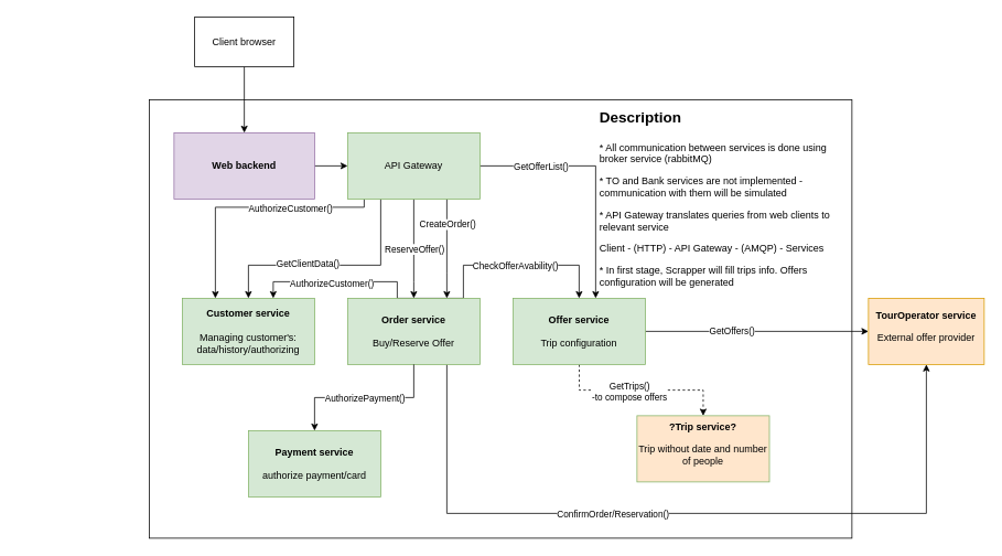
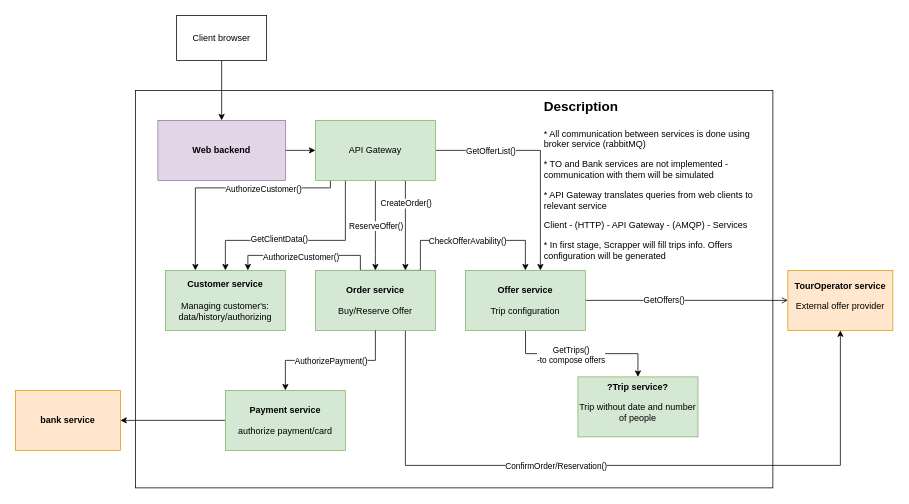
  <mxCell id="0" />
  <mxCell id="1" parent="0" />
  <mxCell id="2" value="" style="rounded=0;whiteSpace=wrap;html=1;fillColor=none;" parent="1" vertex="1"><mxGeometry x="180" y="120" width="850" height="530" as="geometry" /></mxCell>
  <mxCell id="3" style="edgeStyle=orthogonalEdgeStyle;rounded=0;orthogonalLoop=1;jettySize=auto;html=1;" parent="1" source="4" target="30" edge="1"><mxGeometry relative="1" as="geometry" /></mxCell>
  <mxCell id="4" value="&lt;b&gt;Web backend&lt;br&gt;&lt;/b&gt;" style="rounded=0;whiteSpace=wrap;html=1;fillColor=#e1d5e7;strokeColor=#9673a6;" parent="1" vertex="1"><mxGeometry x="210" y="160" width="170" height="80" as="geometry" /></mxCell>
+ <mxCell id="5" style="edgeStyle=orthogonalEdgeStyle;rounded=0;orthogonalLoop=1;jettySize=auto;html=1;" parent="1" source="6" target="25" edge="1"><mxGeometry relative="1" as="geometry" /></mxCell>
  <mxCell id="6" value="&lt;b&gt;Payment service&lt;/b&gt;&lt;br&gt;&lt;br&gt;authorize payment/card" style="rounded=0;whiteSpace=wrap;html=1;fillColor=#d5e8d4;strokeColor=#82b366;" parent="1" vertex="1"><mxGeometry x="300" y="520" width="160" height="80" as="geometry" /></mxCell>
- <mxCell id="7" style="edgeStyle=orthogonalEdgeStyle;rounded=0;orthogonalLoop=1;jettySize=auto;html=1;exitX=1;exitY=0.5;exitDx=0;exitDy=0;" parent="1" source="37" target="16" edge="1"><mxGeometry relative="1" as="geometry"><mxPoint x="720" y="550" as="targetPoint" /></mxGeometry></mxCell>
+ <mxCell id="7" style="edgeStyle=orthogonalEdgeStyle;rounded=0;orthogonalLoop=1;jettySize=auto;html=1;exitX=1;exitY=0.5;exitDx=0;exitDy=0;endArrow=open;" parent="1" source="37" target="16" edge="1"><mxGeometry relative="1" as="geometry"><mxPoint x="720" y="550" as="targetPoint" /></mxGeometry></mxCell>
  <mxCell id="8" value="GetOffers()" style="edgeLabel;html=1;align=center;verticalAlign=middle;resizable=0;points=[];" parent="7" vertex="1" connectable="0"><mxGeometry x="-0.226" y="1" relative="1" as="geometry"><mxPoint as="offset" /></mxGeometry></mxCell>
  <mxCell id="9" style="edgeStyle=orthogonalEdgeStyle;rounded=0;orthogonalLoop=1;jettySize=auto;html=1;" parent="1" target="37" edge="1"><mxGeometry relative="1" as="geometry"><Array as="points"><mxPoint x="560" y="360" /><mxPoint x="560" y="320" /><mxPoint x="700" y="320" /></Array><mxPoint x="480" y="360" as="sourcePoint" /><mxPoint x="720" y="360" as="targetPoint" /></mxGeometry></mxCell>
  <mxCell id="10" value="CheckOfferAvability()" style="edgeLabel;html=1;align=center;verticalAlign=middle;resizable=0;points=[];" parent="9" vertex="1" connectable="0"><mxGeometry x="0.213" relative="1" as="geometry"><mxPoint as="offset" /></mxGeometry></mxCell>
  <mxCell id="11" style="edgeStyle=orthogonalEdgeStyle;rounded=0;orthogonalLoop=1;jettySize=auto;html=1;" parent="1" source="15" target="16" edge="1"><mxGeometry relative="1" as="geometry"><mxPoint x="521" y="520" as="sourcePoint" /><mxPoint x="1320" y="420" as="targetPoint" /><Array as="points"><mxPoint x="540" y="620" /><mxPoint x="1120" y="620" /></Array></mxGeometry></mxCell>
  <mxCell id="12" value="ConfirmOrder/Reservation()" style="edgeLabel;html=1;align=center;verticalAlign=middle;resizable=0;points=[];" parent="11" vertex="1" connectable="0"><mxGeometry x="-0.202" relative="1" as="geometry"><mxPoint x="5" as="offset" /></mxGeometry></mxCell>
  <mxCell id="13" style="edgeStyle=orthogonalEdgeStyle;rounded=0;orthogonalLoop=1;jettySize=auto;html=1;fontSize=18;" parent="1" source="15" target="23" edge="1"><mxGeometry relative="1" as="geometry"><Array as="points"><mxPoint x="480" y="340" /><mxPoint x="330" y="340" /></Array></mxGeometry></mxCell>
  <mxCell id="14" value="&lt;span style=&quot;font-size: 11px&quot;&gt;AuthorizeCustomer()&lt;/span&gt;" style="edgeLabel;html=1;align=center;verticalAlign=middle;resizable=0;points=[];fontSize=18;" parent="13" vertex="1" connectable="0"><mxGeometry x="0.16" y="-1" relative="1" as="geometry"><mxPoint x="10" as="offset" /></mxGeometry></mxCell>
  <mxCell id="15" value="&lt;b&gt;Order service&lt;/b&gt;&lt;br&gt;&lt;br&gt;Buy/Reserve Offer" style="rounded=0;whiteSpace=wrap;html=1;fillColor=#d5e8d4;strokeColor=#82b366;" parent="1" vertex="1"><mxGeometry x="420" y="360" width="160" height="80" as="geometry" /></mxCell>
  <mxCell id="16" value="&lt;b&gt;TourOperator service&lt;/b&gt;&lt;br&gt;&lt;p&gt;External offer provider&lt;/p&gt;" style="rounded=0;whiteSpace=wrap;html=1;fillColor=#ffe6cc;strokeColor=#d79b00;" parent="1" vertex="1"><mxGeometry x="1050" y="360" width="140" height="80" as="geometry" /></mxCell>
  <mxCell id="17" style="edgeStyle=orthogonalEdgeStyle;rounded=0;orthogonalLoop=1;jettySize=auto;html=1;" parent="1" source="30" target="15" edge="1"><mxGeometry relative="1" as="geometry"><Array as="points"><mxPoint x="540" y="330" /><mxPoint x="540" y="330" /></Array></mxGeometry></mxCell>
  <mxCell id="18" value="CreateOrder()" style="edgeLabel;html=1;align=center;verticalAlign=middle;resizable=0;points=[];" parent="17" vertex="1" connectable="0"><mxGeometry x="-0.078" y="1" relative="1" as="geometry"><mxPoint x="-1" y="-25" as="offset" /></mxGeometry></mxCell>
  <mxCell id="19" style="edgeStyle=orthogonalEdgeStyle;rounded=0;orthogonalLoop=1;jettySize=auto;html=1;" parent="1" source="30" target="15" edge="1"><mxGeometry relative="1" as="geometry"><Array as="points"><mxPoint x="500" y="340" /><mxPoint x="500" y="340" /></Array></mxGeometry></mxCell>
  <mxCell id="20" value="ReserveOffer()" style="edgeLabel;html=1;align=center;verticalAlign=middle;resizable=0;points=[];" parent="19" vertex="1" connectable="0"><mxGeometry x="-0.056" y="-2" relative="1" as="geometry"><mxPoint x="2" y="3" as="offset" /></mxGeometry></mxCell>
  <mxCell id="21" style="edgeStyle=orthogonalEdgeStyle;rounded=0;orthogonalLoop=1;jettySize=auto;html=1;" parent="1" source="30" target="37" edge="1"><mxGeometry relative="1" as="geometry"><Array as="points"><mxPoint x="720" y="200" /></Array></mxGeometry></mxCell>
  <mxCell id="22" value="GetOfferList()" style="edgeLabel;html=1;align=center;verticalAlign=middle;resizable=0;points=[];" parent="21" vertex="1" connectable="0"><mxGeometry x="-0.573" y="-2" relative="1" as="geometry"><mxPoint x="9" y="-2" as="offset" /></mxGeometry></mxCell>
  <mxCell id="23" value="&lt;b&gt;Customer service&lt;/b&gt;&lt;br&gt;&lt;br&gt;Managing customer's: data/history/authorizing" style="rounded=0;whiteSpace=wrap;html=1;fillColor=#d5e8d4;strokeColor=#82b366;" parent="1" vertex="1"><mxGeometry x="220" y="360" width="160" height="80" as="geometry" /></mxCell>
- <mxCell id="24" value="&lt;b&gt;?Trip service?&lt;/b&gt;&lt;br&gt;&lt;p&gt;Trip without date and number of people&lt;/p&gt;" style="rounded=0;whiteSpace=wrap;html=1;fillColor=#ffe6cc;strokeColor=#82b366;" parent="1" vertex="1"><mxGeometry x="770" y="502" width="160.17" height="80" as="geometry" /></mxCell>
+ <mxCell id="24" value="&lt;b&gt;?Trip service?&lt;/b&gt;&lt;br&gt;&lt;p&gt;Trip without date and number of people&lt;/p&gt;" style="rounded=0;whiteSpace=wrap;html=1;fillColor=#d5e8d4;strokeColor=#82b366;" parent="1" vertex="1"><mxGeometry x="770" y="502" width="160.17" height="80" as="geometry" /></mxCell>
+ <mxCell id="25" value="&lt;b&gt;bank service&lt;/b&gt;&lt;br&gt;" style="rounded=0;whiteSpace=wrap;html=1;fillColor=#ffe6cc;strokeColor=#d79b00;" parent="1" vertex="1"><mxGeometry x="20" y="520" width="140" height="80" as="geometry" /></mxCell>
  <mxCell id="26" style="edgeStyle=orthogonalEdgeStyle;rounded=0;orthogonalLoop=1;jettySize=auto;html=1;" parent="1" source="30" target="23" edge="1"><mxGeometry relative="1" as="geometry"><Array as="points"><mxPoint x="440" y="250" /><mxPoint x="260" y="250" /></Array></mxGeometry></mxCell>
  <mxCell id="27" value="AuthorizeCustomer()" style="edgeLabel;html=1;align=center;verticalAlign=middle;resizable=0;points=[];" parent="26" vertex="1" connectable="0"><mxGeometry x="0.002" y="1" relative="1" as="geometry"><mxPoint x="50" as="offset" /></mxGeometry></mxCell>
  <mxCell id="28" style="edgeStyle=orthogonalEdgeStyle;rounded=0;orthogonalLoop=1;jettySize=auto;html=1;" parent="1" source="30" target="23" edge="1"><mxGeometry relative="1" as="geometry"><Array as="points"><mxPoint x="460" y="320" /><mxPoint x="300" y="320" /></Array></mxGeometry></mxCell>
  <mxCell id="29" value="GetClientData()" style="edgeLabel;html=1;align=center;verticalAlign=middle;resizable=0;points=[];" parent="28" vertex="1" connectable="0"><mxGeometry x="0.205" y="-2" relative="1" as="geometry"><mxPoint as="offset" /></mxGeometry></mxCell>
  <mxCell id="30" value="API Gateway" style="rounded=0;whiteSpace=wrap;html=1;fillColor=#d5e8d4;strokeColor=#82b366;" parent="1" vertex="1"><mxGeometry x="420" y="160" width="160" height="80" as="geometry" /></mxCell>
  <mxCell id="31" style="edgeStyle=orthogonalEdgeStyle;rounded=0;orthogonalLoop=1;jettySize=auto;html=1;" parent="1" source="32" target="4" edge="1"><mxGeometry relative="1" as="geometry" /></mxCell>
  <mxCell id="32" value="Client browser" style="rounded=0;whiteSpace=wrap;html=1;" parent="1" vertex="1"><mxGeometry x="235" y="20" width="120" height="60" as="geometry" /></mxCell>
  <mxCell id="33" style="edgeStyle=orthogonalEdgeStyle;rounded=0;orthogonalLoop=1;jettySize=auto;html=1;" parent="1" source="15" target="6" edge="1"><mxGeometry relative="1" as="geometry" /></mxCell>
  <mxCell id="34" value="AuthorizePayment()" style="edgeLabel;html=1;align=center;verticalAlign=middle;resizable=0;points=[];" parent="33" vertex="1" connectable="0"><mxGeometry x="0.022" y="-1" relative="1" as="geometry"><mxPoint x="2" y="1" as="offset" /></mxGeometry></mxCell>
- <mxCell id="35" style="edgeStyle=orthogonalEdgeStyle;rounded=0;orthogonalLoop=1;jettySize=auto;html=1;dashed=1;" parent="1" source="37" target="24" edge="1"><mxGeometry relative="1" as="geometry" /></mxCell>
+ <mxCell id="35" style="edgeStyle=orthogonalEdgeStyle;rounded=0;orthogonalLoop=1;jettySize=auto;html=1;" parent="1" source="37" target="24" edge="1"><mxGeometry relative="1" as="geometry" /></mxCell>
  <mxCell id="36" value="GetTrips()&lt;br&gt;-to compose offers" style="edgeLabel;html=1;align=center;verticalAlign=middle;resizable=0;points=[];" parent="35" vertex="1" connectable="0"><mxGeometry x="-0.263" y="-1" relative="1" as="geometry"><mxPoint x="13" as="offset" /></mxGeometry></mxCell>
  <mxCell id="37" value="&lt;b&gt;Offer service&lt;/b&gt;&lt;br&gt;&lt;br&gt;Trip configuration" style="rounded=0;whiteSpace=wrap;html=1;fillColor=#d5e8d4;strokeColor=#82b366;" parent="1" vertex="1"><mxGeometry x="620.17" y="360" width="160" height="80" as="geometry" /></mxCell>
  <mxCell id="38" value="&lt;h1&gt;&lt;font style=&quot;font-size: 18px&quot;&gt;Description&lt;/font&gt;&lt;/h1&gt;&lt;p&gt;* All communication between services is done using broker service (rabbitMQ)&lt;/p&gt;&lt;p&gt;* TO and Bank services are not implemented - communication with them will be simulated&amp;nbsp;&lt;/p&gt;&lt;p&gt;* API Gateway translates queries from web clients to relevant service&lt;/p&gt;&lt;p&gt;Client - (HTTP) - API Gateway - (AMQP) - Services&lt;/p&gt;&lt;p&gt;* In first stage, Scrapper will fill trips info. Offers configuration will be generated&lt;/p&gt;" style="text;html=1;strokeColor=none;fillColor=none;spacing=5;spacingTop=-20;whiteSpace=wrap;overflow=hidden;rounded=0;" parent="1" vertex="1"><mxGeometry x="720" y="120" width="310" height="240" as="geometry" /></mxCell>
